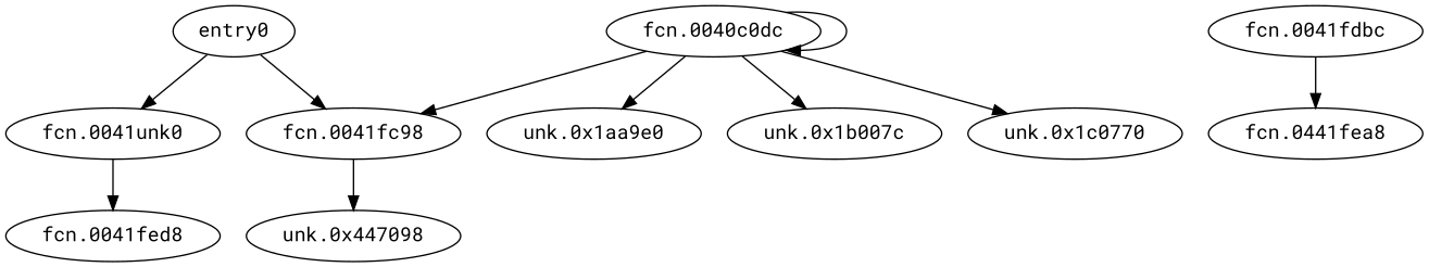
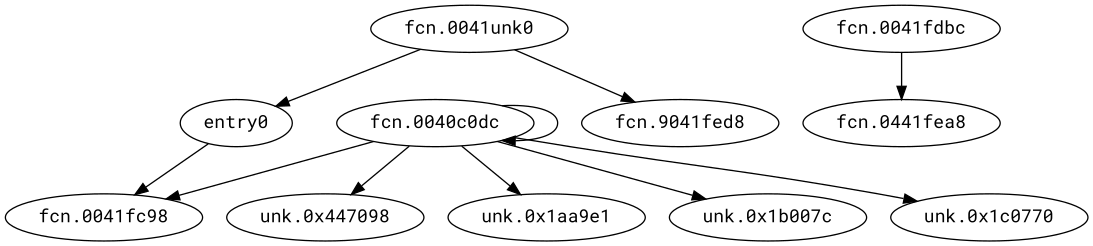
  digraph {
    fontname="Roboto Mono"
    node [fontname="Roboto Mono"]
    edge [fontname="Roboto Mono"]
    n1 [label=entry0]
    n2 [label="fcn.0041unk0"]
    n3 [label="fcn.0041fc98"]
-   n4 [label="fcn.0041fed8"]
+   n4 [label="fcn.9041fed8"]
    n5 [label="fcn.0040c0dc"]
    n6 [label="unk.0x447098"]
-   n7 [label="unk.0x1aa9e0"]
+   n7 [label="unk.0x1aa9e1"]
    n8 [label="unk.0x1b007c"]
    n9 [label="unk.0x1c0770"]
    n10 [label="fcn.0041fdbc"]
    n11 [label="fcn.0441fea8"]
-   n1 -> n2
+   n2 -> n1
    n1 -> n3
    n2 -> n4
    n5 -> n3
    n5 -> n5
-   n3 -> n6
+   n5 -> n6
    n5 -> n7
    n5 -> n8
    n5 -> n9
    n10 -> n11
  }
